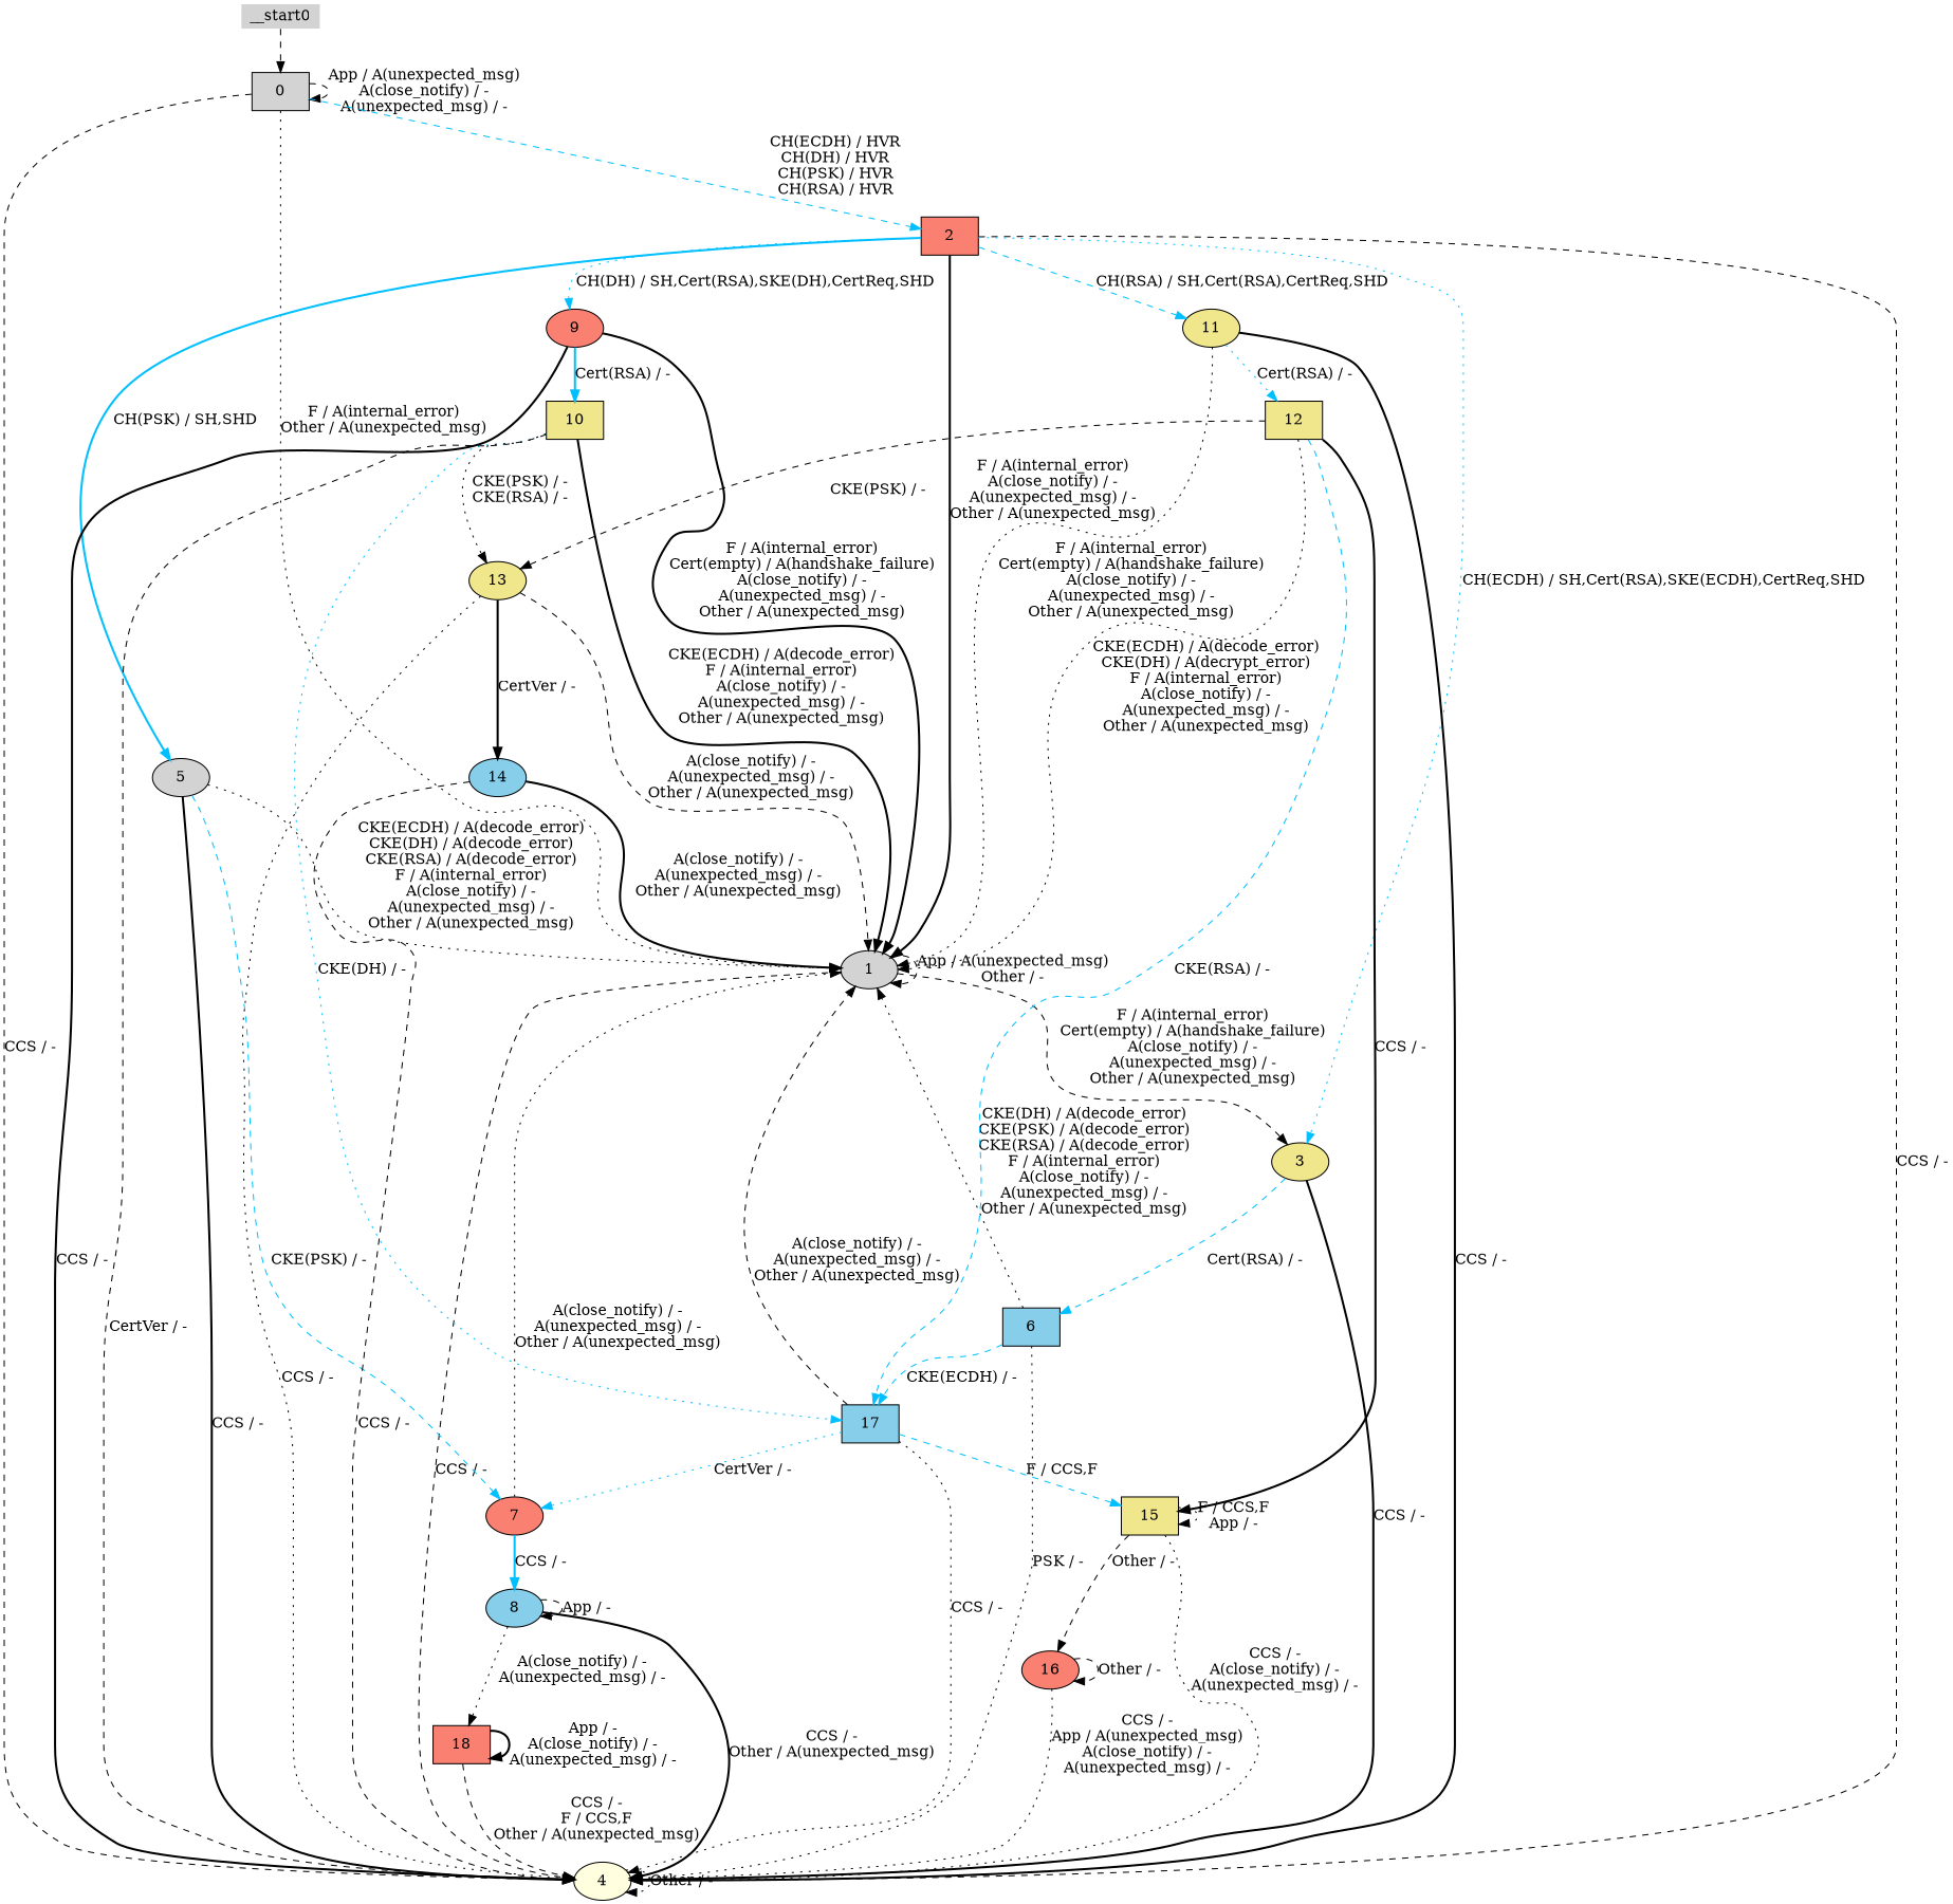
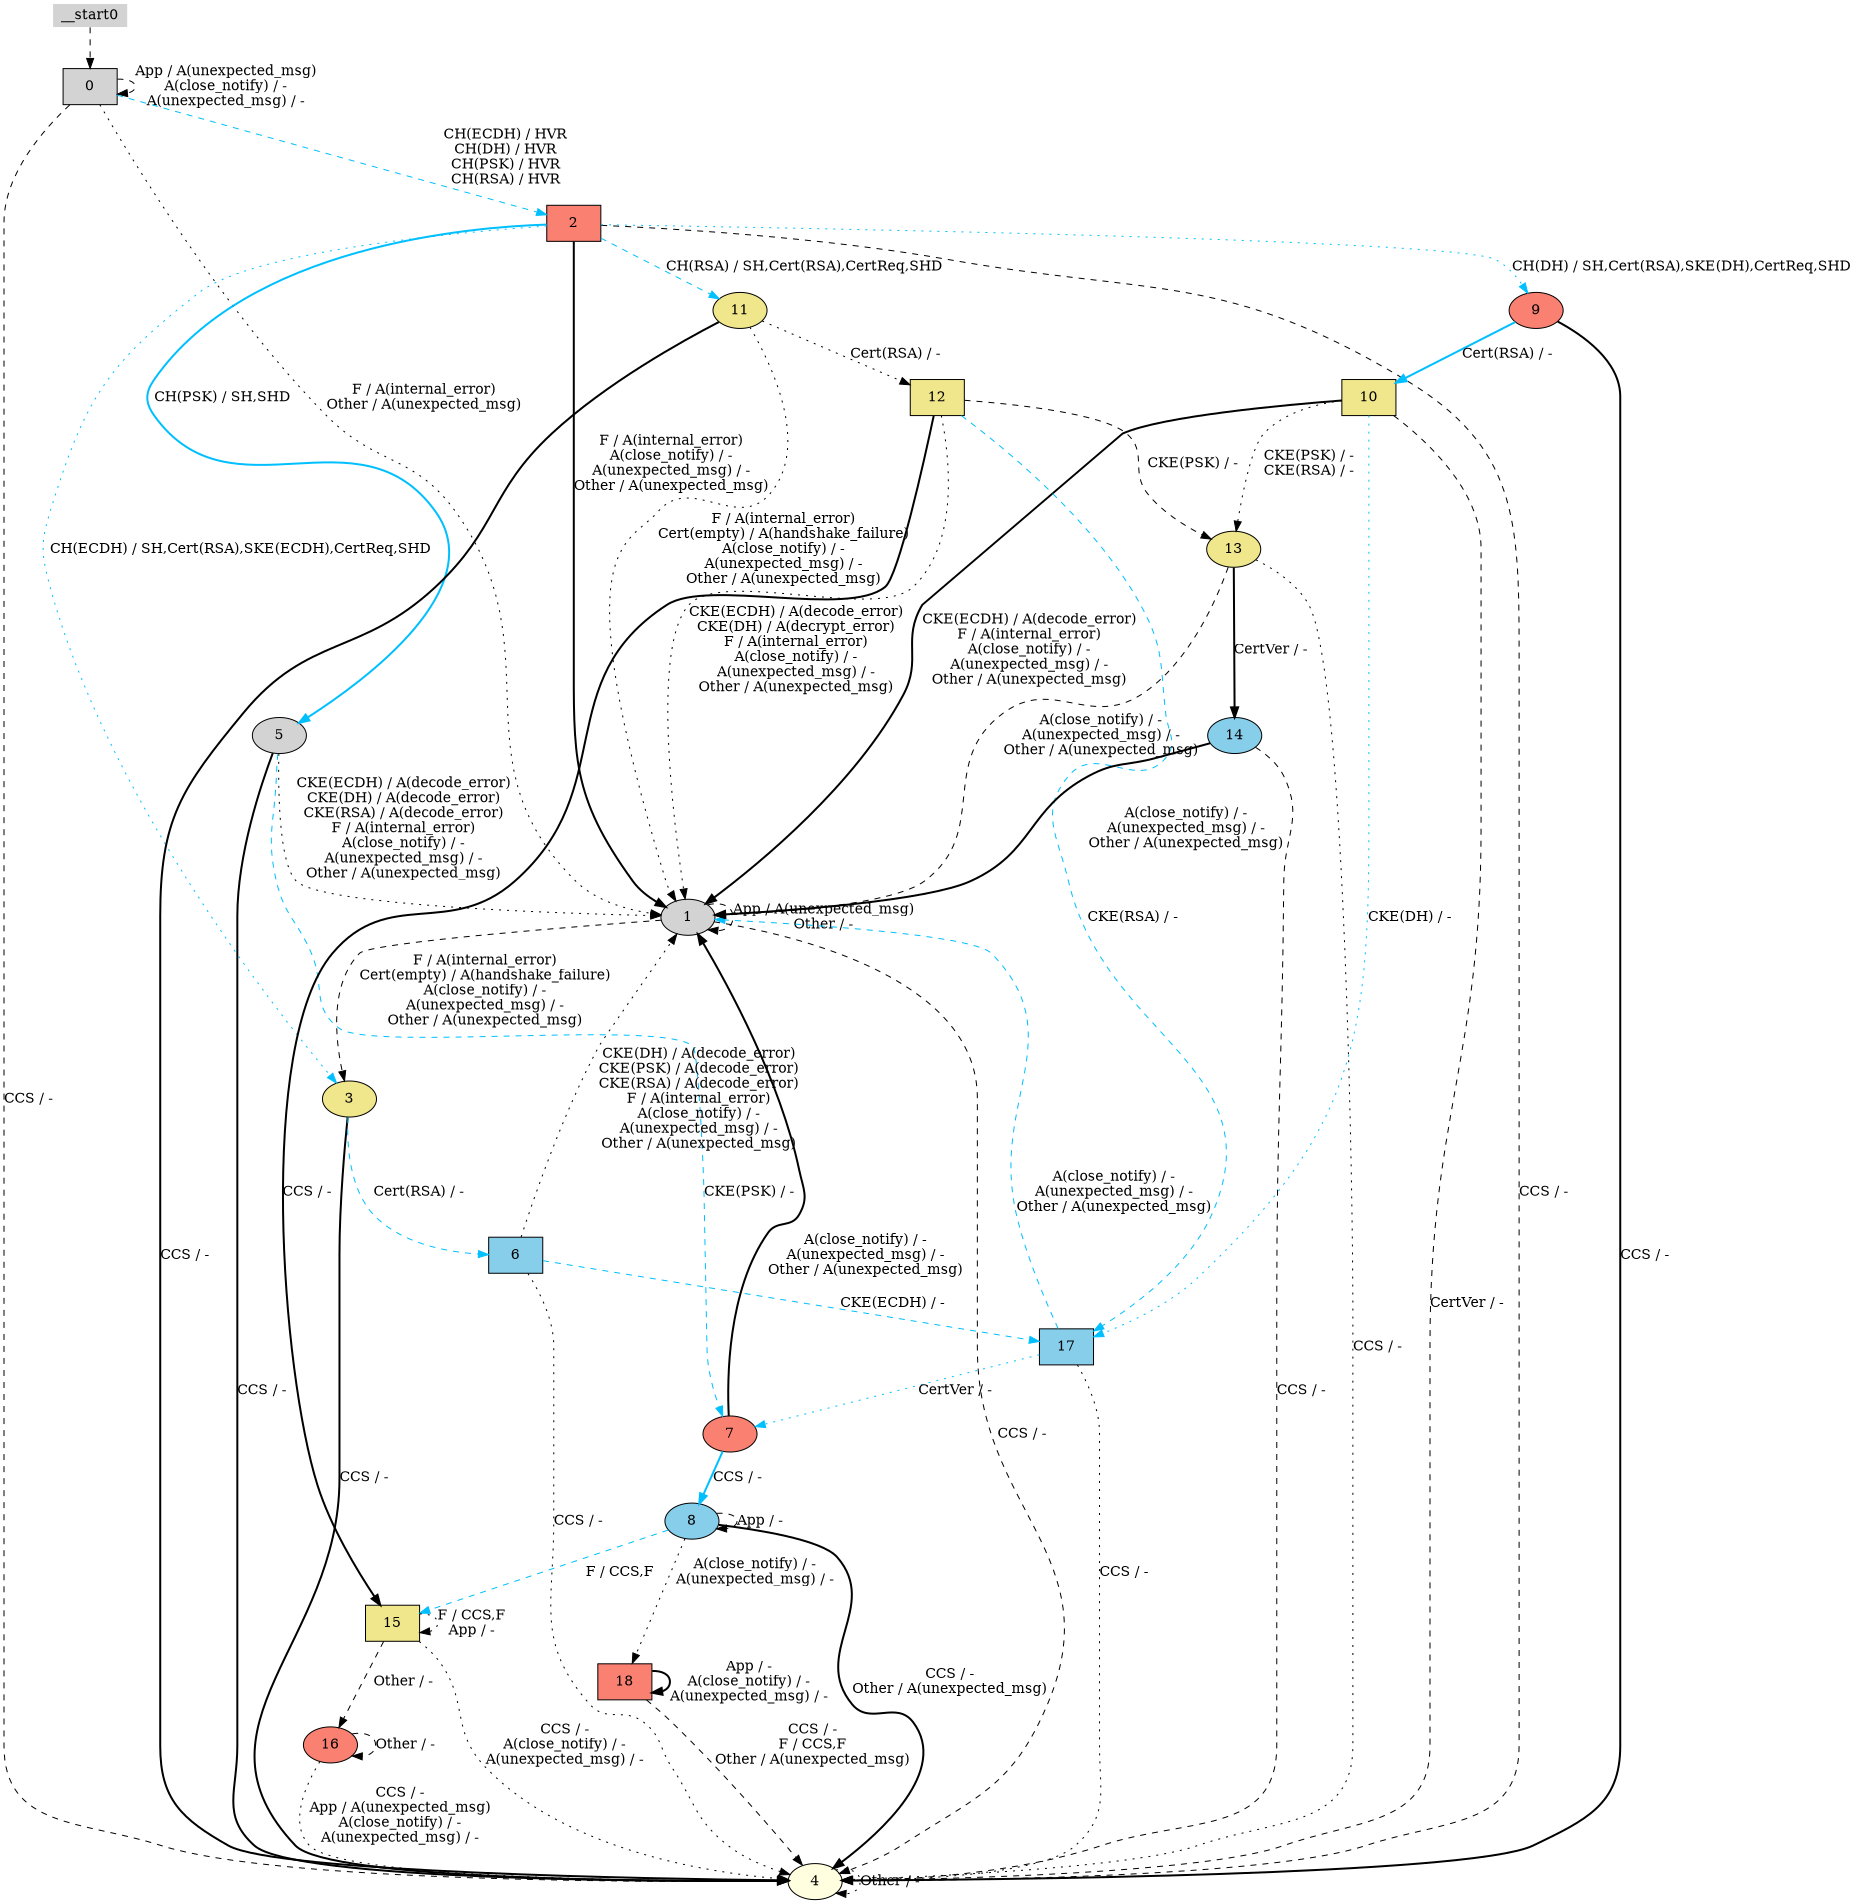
  digraph {
    node [fillcolor=khaki shape=ellipse style=filled]
    edge [style=dashed]
    n1 [fillcolor=lightgrey label=0 shape=box]
    n2 [fillcolor=lightgrey label=1]
    n3 [fillcolor=salmon label=2 shape=box]
    n4 [fillcolor=lightyellow label=4]
    n5 [label=3]
    n6 [fillcolor=lightgrey label=5]
    n7 [fillcolor=salmon label=9]
    n8 [label=11]
    n9 [fillcolor=skyblue label=6 shape=box]
    n10 [fillcolor=salmon label=7]
    n11 [label=10 shape=box]
    n12 [label=12 shape=box]
    n13 [fillcolor=skyblue label=17 shape=box]
    n14 [fillcolor=skyblue label=8]
    n15 [label=15 shape=box]
    n16 [fillcolor=salmon label=18 shape=box]
    n17 [fillcolor=salmon label=16]
    n18 [label=13]
    n19 [fillcolor=skyblue label=14]
    __start0 [fillcolor=lightgrey height=0 shape=none width=0]
    n1 -> n1 [label="App / A(unexpected_msg)\nA(close_notify) / -\nA(unexpected_msg) / -"]
    n1 -> n2 [label="F / A(internal_error)\nOther / A(unexpected_msg)" style=dotted]
    n1 -> n3 [color=deepskyblue label="CH(ECDH) / HVR\nCH(DH) / HVR\nCH(PSK) / HVR\nCH(RSA) / HVR"]
    n1 -> n4 [label="CCS / -"]
    n2 -> n2 [label="App / A(unexpected_msg)\nOther / -"]
    n2 -> n4 [label="CCS / -"]
    n2 -> n5 [label="F / A(internal_error)\nCert(empty) / A(handshake_failure)\nA(close_notify) / -\nA(unexpected_msg) / -\nOther / A(unexpected_msg)"]
    n3 -> n2 [label="F / A(internal_error)\nA(close_notify) / -\nA(unexpected_msg) / -\nOther / A(unexpected_msg)" style=bold]
    n3 -> n4 [label="CCS / -"]
    n3 -> n5 [color=deepskyblue label="CH(ECDH) / SH,Cert(RSA),SKE(ECDH),CertReq,SHD" style=dotted]
    n3 -> n6 [color=deepskyblue label="CH(PSK) / SH,SHD" style=bold]
    n3 -> n7 [color=deepskyblue label="CH(DH) / SH,Cert(RSA),SKE(DH),CertReq,SHD" style=dotted]
    n3 -> n8 [color=deepskyblue label="CH(RSA) / SH,Cert(RSA),CertReq,SHD"]
    n4 -> n4 [label="Other / -" style=dotted]
    n5 -> n4 [label="CCS / -" style=bold]
    n5 -> n9 [color=deepskyblue label="Cert(RSA) / -"]
    n6 -> n2 [label="CKE(ECDH) / A(decode_error)\nCKE(DH) / A(decode_error)\nCKE(RSA) / A(decode_error)\nF / A(internal_error)\nA(close_notify) / -\nA(unexpected_msg) / -\nOther / A(unexpected_msg)" style=dotted]
    n6 -> n4 [label="CCS / -" style=bold]
    n6 -> n10 [color=deepskyblue label="CKE(PSK) / -"]
-   n7 -> n2 [label="F / A(internal_error)\nCert(empty) / A(handshake_failure)\nA(close_notify) / -\nA(unexpected_msg) / -\nOther / A(unexpected_msg)" style=bold]
    n7 -> n4 [label="CCS / -" style=bold]
    n7 -> n11 [color=deepskyblue label="Cert(RSA) / -" style=bold]
    n8 -> n2 [label="F / A(internal_error)\nCert(empty) / A(handshake_failure)\nA(close_notify) / -\nA(unexpected_msg) / -\nOther / A(unexpected_msg)" style=dotted]
    n8 -> n4 [label="CCS / -" style=bold]
-   n8 -> n12 [color=deepskyblue label="Cert(RSA) / -" style=dotted]
+   n8 -> n12 [color=black label="Cert(RSA) / -" style=dotted]
    n9 -> n2 [label="CKE(DH) / A(decode_error)\nCKE(PSK) / A(decode_error)\nCKE(RSA) / A(decode_error)\nF / A(internal_error)\nA(close_notify) / -\nA(unexpected_msg) / -\nOther / A(unexpected_msg)" style=dotted]
-   n9 -> n4 [label="PSK / -" style=dotted]
+   n9 -> n4 [label="CCS / -" style=dotted]
    n9 -> n13 [color=deepskyblue label="CKE(ECDH) / -"]
-   n10 -> n2 [label="A(close_notify) / -\nA(unexpected_msg) / -\nOther / A(unexpected_msg)" style=dotted]
+   n10 -> n2 [label="A(close_notify) / -\nA(unexpected_msg) / -\nOther / A(unexpected_msg)" style=bold]
    n10 -> n14 [color=deepskyblue label="CCS / -" style=bold]
    n11 -> n2 [label="CKE(ECDH) / A(decode_error)\nF / A(internal_error)\nA(close_notify) / -\nA(unexpected_msg) / -\nOther / A(unexpected_msg)" style=bold]
    n11 -> n4 [label="CertVer / -"]
    n11 -> n13 [color=deepskyblue label="CKE(DH) / -" style=dotted]
    n11 -> n18 [label="CKE(PSK) / -\nCKE(RSA) / -" style=dotted]
    n12 -> n2 [label="CKE(ECDH) / A(decode_error)\nCKE(DH) / A(decrypt_error)\nF / A(internal_error)\nA(close_notify) / -\nA(unexpected_msg) / -\nOther / A(unexpected_msg)" style=dotted]
    n12 -> n13 [color=deepskyblue label="CKE(RSA) / -"]
    n12 -> n15 [label="CCS / -" style=bold]
    n12 -> n18 [label="CKE(PSK) / -"]
-   n13 -> n2 [label="A(close_notify) / -\nA(unexpected_msg) / -\nOther / A(unexpected_msg)"]
+   n13 -> n2 [label="A(close_notify) / -\nA(unexpected_msg) / -\nOther / A(unexpected_msg)" color=deepskyblue]
    n13 -> n4 [label="CCS / -" style=dotted]
    n13 -> n10 [color=deepskyblue label="CertVer / -" style=dotted]
    n14 -> n4 [label="CCS / -\nOther / A(unexpected_msg)" style=bold]
    n14 -> n14 [label="App / -"]
-   n13 -> n15 [color=deepskyblue label="F / CCS,F"]
+   n14 -> n15 [color=deepskyblue label="F / CCS,F"]
    n14 -> n16 [label="A(close_notify) / -\nA(unexpected_msg) / -" style=dotted]
    n15 -> n4 [label="CCS / -\nA(close_notify) / -\nA(unexpected_msg) / -" style=dotted]
    n15 -> n15 [label="F / CCS,F\nApp / -" style=dotted]
    n15 -> n17 [label="Other / -"]
    n16 -> n4 [label="CCS / -\nF / CCS,F\nOther / A(unexpected_msg)"]
    n16 -> n16 [label="App / -\nA(close_notify) / -\nA(unexpected_msg) / -" style=bold]
    n17 -> n4 [label="CCS / -\nApp / A(unexpected_msg)\nA(close_notify) / -\nA(unexpected_msg) / -" style=dotted]
    n17 -> n17 [label="Other / -"]
    n18 -> n2 [label="A(close_notify) / -\nA(unexpected_msg) / -\nOther / A(unexpected_msg)"]
    n18 -> n4 [label="CCS / -" style=dotted]
    n18 -> n19 [label="CertVer / -" style=bold]
    n19 -> n2 [label="A(close_notify) / -\nA(unexpected_msg) / -\nOther / A(unexpected_msg)" style=bold]
    n19 -> n4 [label="CCS / -"]
    __start0 -> n1
  }
